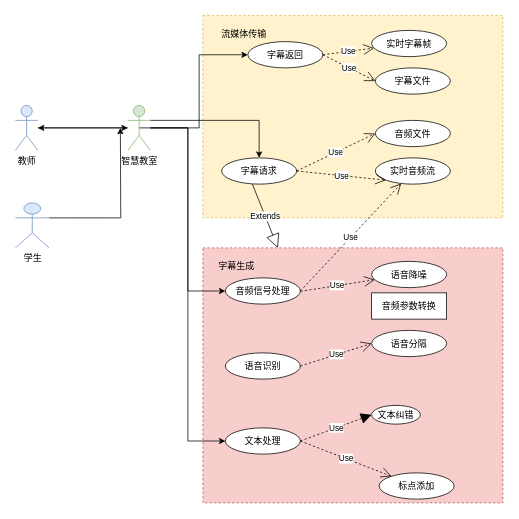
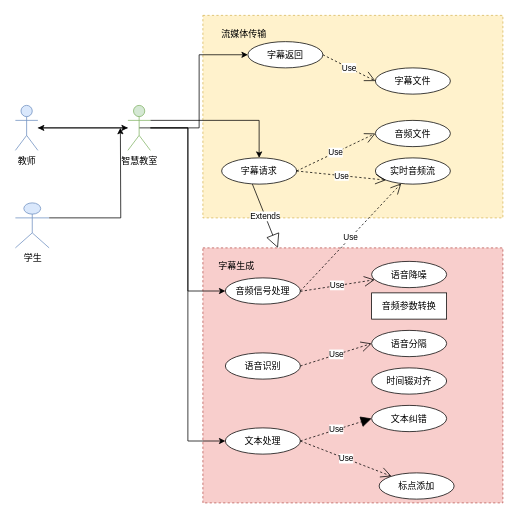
  <mxCell id="0" />
  <mxCell id="1" parent="0" />
  <mxCell id="2" value="" style="rounded=0;whiteSpace=wrap;html=1;dashed=1;fillColor=#f8cecc;strokeColor=#b85450;" vertex="1" parent="1"><mxGeometry x="270" y="330" width="400" height="340" as="geometry" /></mxCell>
  <mxCell id="3" value="" style="rounded=0;whiteSpace=wrap;html=1;dashed=1;fillColor=#fff2cc;strokeColor=#d6b656;" vertex="1" parent="1"><mxGeometry x="270" y="20" width="400" height="270" as="geometry" /></mxCell>
  <mxCell id="4" style="edgeStyle=orthogonalEdgeStyle;rounded=0;orthogonalLoop=1;jettySize=auto;html=1;" edge="1" parent="1" source="9" target="11"><mxGeometry relative="1" as="geometry" /></mxCell>
  <mxCell id="5" style="edgeStyle=orthogonalEdgeStyle;rounded=0;orthogonalLoop=1;jettySize=auto;html=1;exitX=1;exitY=0.333;exitDx=0;exitDy=0;exitPerimeter=0;" edge="1" parent="1" source="9" target="14"><mxGeometry relative="1" as="geometry" /></mxCell>
  <mxCell id="6" style="edgeStyle=orthogonalEdgeStyle;rounded=0;orthogonalLoop=1;jettySize=auto;html=1;entryX=0;entryY=0.5;entryDx=0;entryDy=0;" edge="1" parent="1" source="9" target="15"><mxGeometry relative="1" as="geometry" /></mxCell>
  <mxCell id="7" style="edgeStyle=orthogonalEdgeStyle;rounded=0;orthogonalLoop=1;jettySize=auto;html=1;entryX=0;entryY=0.5;entryDx=0;entryDy=0;" edge="1" parent="1" source="9" target="25"><mxGeometry relative="1" as="geometry" /></mxCell>
  <mxCell id="8" style="edgeStyle=orthogonalEdgeStyle;rounded=0;orthogonalLoop=1;jettySize=auto;html=1;exitX=0.5;exitY=0.5;exitDx=0;exitDy=0;exitPerimeter=0;entryX=0;entryY=0.5;entryDx=0;entryDy=0;" edge="1" parent="1" source="9" target="29"><mxGeometry relative="1" as="geometry" /></mxCell>
  <mxCell id="9" value="智慧教室" style="shape=umlActor;verticalLabelPosition=bottom;verticalAlign=top;html=1;outlineConnect=0;fillColor=#d5e8d4;strokeColor=#82b366;" vertex="1" parent="1"><mxGeometry x="170" y="140" width="30" height="60" as="geometry" /></mxCell>
  <mxCell id="10" style="edgeStyle=orthogonalEdgeStyle;rounded=0;orthogonalLoop=1;jettySize=auto;html=1;" edge="1" parent="1" source="11" target="9"><mxGeometry relative="1" as="geometry" /></mxCell>
  <mxCell id="11" value="教师" style="shape=umlActor;verticalLabelPosition=bottom;verticalAlign=top;html=1;outlineConnect=0;fillColor=#dae8fc;strokeColor=#6c8ebf;" vertex="1" parent="1"><mxGeometry x="20" y="140" width="30" height="60" as="geometry" /></mxCell>
  <mxCell id="12" value="流媒体传输" style="text;html=1;strokeColor=none;fillColor=none;align=center;verticalAlign=middle;whiteSpace=wrap;rounded=0;" vertex="1" parent="1"><mxGeometry x="280" y="30" width="90" height="30" as="geometry" /></mxCell>
  <mxCell id="13" value="字幕生成" style="text;html=1;strokeColor=none;fillColor=none;align=center;verticalAlign=middle;whiteSpace=wrap;rounded=0;" vertex="1" parent="1"><mxGeometry x="270" y="340" width="90" height="30" as="geometry" /></mxCell>
  <mxCell id="14" value="字幕请求" style="ellipse;whiteSpace=wrap;html=1;" vertex="1" parent="1"><mxGeometry x="295" y="210" width="100" height="35" as="geometry" /></mxCell>
  <mxCell id="15" value="字幕返回" style="ellipse;whiteSpace=wrap;html=1;" vertex="1" parent="1"><mxGeometry x="330" y="55" width="100" height="35" as="geometry" /></mxCell>
  <mxCell id="16" value="实时音频流" style="ellipse;whiteSpace=wrap;html=1;" vertex="1" parent="1"><mxGeometry x="500" y="210" width="100" height="35" as="geometry" /></mxCell>
  <mxCell id="17" value="音频文件" style="ellipse;whiteSpace=wrap;html=1;" vertex="1" parent="1"><mxGeometry x="500" y="160" width="100" height="35" as="geometry" /></mxCell>
  <mxCell id="18" value="Use" style="endArrow=open;endSize=12;dashed=1;html=1;rounded=0;exitX=1;exitY=0.5;exitDx=0;exitDy=0;entryX=0;entryY=0.5;entryDx=0;entryDy=0;" edge="1" parent="1" source="14" target="17"><mxGeometry width="160" relative="1" as="geometry"><mxPoint x="50" y="360" as="sourcePoint" /><mxPoint x="210" y="360" as="targetPoint" /></mxGeometry></mxCell>
  <mxCell id="19" value="Extends" style="endArrow=block;endSize=16;endFill=0;html=1;rounded=0;exitX=0.41;exitY=1;exitDx=0;exitDy=0;exitPerimeter=0;entryX=0.25;entryY=0;entryDx=0;entryDy=0;" edge="1" parent="1" source="14" target="2"><mxGeometry width="160" relative="1" as="geometry"><mxPoint x="10" y="480" as="sourcePoint" /><mxPoint x="170" y="480" as="targetPoint" /></mxGeometry></mxCell>
  <mxCell id="20" value="Use" style="endArrow=open;endSize=12;dashed=1;html=1;rounded=0;exitX=1;exitY=0.5;exitDx=0;exitDy=0;entryX=0;entryY=1;entryDx=0;entryDy=0;" edge="1" parent="1" source="14" target="16"><mxGeometry width="160" relative="1" as="geometry"><mxPoint x="280" y="154" as="sourcePoint" /><mxPoint x="440" y="154" as="targetPoint" /></mxGeometry></mxCell>
  <mxCell id="21" value="字幕文件" style="ellipse;whiteSpace=wrap;html=1;" vertex="1" parent="1"><mxGeometry x="500" y="90" width="100" height="35" as="geometry" /></mxCell>
- <mxCell id="22" value="实时字幕帧" style="ellipse;whiteSpace=wrap;html=1;" vertex="1" parent="1"><mxGeometry x="495" y="40" width="100" height="35" as="geometry" /></mxCell>
- <mxCell id="23" value="Use" style="endArrow=open;endSize=12;dashed=1;html=1;rounded=0;exitX=1;exitY=0.5;exitDx=0;exitDy=0;" edge="1" parent="1" source="15" target="22"><mxGeometry width="160" relative="1" as="geometry"><mxPoint x="420" y="117.5" as="sourcePoint" /><mxPoint x="519.136" y="94.694" as="targetPoint" /></mxGeometry></mxCell>
  <mxCell id="24" value="Use" style="endArrow=open;endSize=12;dashed=1;html=1;rounded=0;exitX=1;exitY=0.5;exitDx=0;exitDy=0;entryX=0;entryY=0.5;entryDx=0;entryDy=0;" edge="1" parent="1" source="15" target="21"><mxGeometry width="160" relative="1" as="geometry"><mxPoint x="430" y="127.5" as="sourcePoint" /><mxPoint x="529.136" y="104.694" as="targetPoint" /></mxGeometry></mxCell>
  <mxCell id="25" value="音频信号处理" style="ellipse;whiteSpace=wrap;html=1;" vertex="1" parent="1"><mxGeometry x="300" y="370" width="100" height="35" as="geometry" /></mxCell>
  <mxCell id="26" style="edgeStyle=orthogonalEdgeStyle;rounded=0;orthogonalLoop=1;jettySize=auto;html=1;exitX=1;exitY=0.333;exitDx=0;exitDy=0;exitPerimeter=0;" edge="1" parent="1" source="27"><mxGeometry relative="1" as="geometry"><mxPoint x="160" y="170" as="targetPoint" /></mxGeometry></mxCell>
  <mxCell id="27" value="学生" style="shape=umlActor;verticalLabelPosition=bottom;verticalAlign=top;html=1;outlineConnect=0;fillColor=#dae8fc;strokeColor=#6c8ebf;" vertex="1" parent="1"><mxGeometry x="20" y="270" width="45" height="60" as="geometry" /></mxCell>
  <mxCell id="28" value="语音识别" style="ellipse;whiteSpace=wrap;html=1;" vertex="1" parent="1"><mxGeometry x="300" y="470" width="100" height="35" as="geometry" /></mxCell>
  <mxCell id="29" value="文本处理" style="ellipse;whiteSpace=wrap;html=1;" vertex="1" parent="1"><mxGeometry x="300" y="570" width="100" height="35" as="geometry" /></mxCell>
  <mxCell id="30" value="语音降噪" style="ellipse;whiteSpace=wrap;html=1;" vertex="1" parent="1"><mxGeometry x="495" y="348" width="100" height="35" as="geometry" /></mxCell>
  <mxCell id="31" value="音频参数转换" style="whiteSpace=wrap;html=1;rounded=0;" vertex="1" parent="1"><mxGeometry x="495" y="390" width="100" height="35" as="geometry" /></mxCell>
  <mxCell id="32" value="语音分隔" style="ellipse;whiteSpace=wrap;html=1;" vertex="1" parent="1"><mxGeometry x="495" y="440" width="100" height="35" as="geometry" /></mxCell>
- <mxCell id="34" value="文本纠错" style="ellipse;whiteSpace=wrap;html=1;" vertex="1" parent="1"><mxGeometry x="495" y="540" width="65" height="25" as="geometry" /></mxCell>
+ <mxCell id="33" value="时间辍对齐" style="ellipse;whiteSpace=wrap;html=1;" vertex="1" parent="1"><mxGeometry x="495" y="490" width="100" height="35" as="geometry" /></mxCell>
+ <mxCell id="34" value="文本纠错" style="ellipse;whiteSpace=wrap;html=1;" vertex="1" parent="1"><mxGeometry x="495" y="540" width="100" height="35" as="geometry" /></mxCell>
  <mxCell id="35" value="标点添加" style="ellipse;whiteSpace=wrap;html=1;" vertex="1" parent="1"><mxGeometry x="505" y="630" width="100" height="35" as="geometry" /></mxCell>
  <mxCell id="36" value="Use" style="endArrow=open;endSize=12;dashed=1;html=1;rounded=0;" edge="1" parent="1" target="30"><mxGeometry width="160" relative="1" as="geometry"><mxPoint x="400" y="388" as="sourcePoint" /><mxPoint x="519.136" y="94.694" as="targetPoint" /></mxGeometry></mxCell>
  <mxCell id="37" value="Use" style="endArrow=open;endSize=12;dashed=1;html=1;rounded=0;exitX=1;exitY=0.5;exitDx=0;exitDy=0;" edge="1" parent="1" source="25" target="16"><mxGeometry width="160" relative="1" as="geometry"><mxPoint x="410" y="398" as="sourcePoint" /><mxPoint x="509.125" y="382.46" as="targetPoint" /></mxGeometry></mxCell>
  <mxCell id="38" value="Use" style="endArrow=open;endSize=12;dashed=1;html=1;rounded=0;exitX=1;exitY=0.5;exitDx=0;exitDy=0;entryX=0;entryY=0.5;entryDx=0;entryDy=0;" edge="1" parent="1" source="28" target="32"><mxGeometry width="160" relative="1" as="geometry"><mxPoint x="420" y="408" as="sourcePoint" /><mxPoint x="519.125" y="392.46" as="targetPoint" /></mxGeometry></mxCell>
  <mxCell id="39" value="Use" style="endArrow=block;endSize=12;dashed=1;html=1;rounded=0;exitX=1;exitY=0.5;exitDx=0;exitDy=0;entryX=0;entryY=0.5;entryDx=0;entryDy=0;" edge="1" parent="1" source="29" target="34"><mxGeometry width="160" relative="1" as="geometry"><mxPoint x="440" y="428" as="sourcePoint" /><mxPoint x="539.125" y="412.46" as="targetPoint" /></mxGeometry></mxCell>
  <mxCell id="40" value="Use" style="endArrow=open;endSize=12;dashed=1;html=1;rounded=0;exitX=1;exitY=0.5;exitDx=0;exitDy=0;" edge="1" parent="1" source="29" target="35"><mxGeometry width="160" relative="1" as="geometry"><mxPoint x="450" y="438" as="sourcePoint" /><mxPoint x="549.125" y="422.46" as="targetPoint" /></mxGeometry></mxCell>
